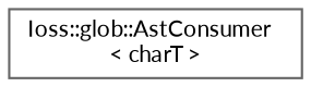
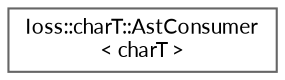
  digraph {
    rankdir=LR
    fontname=Lato
-   n1 [color=grey40 fillcolor=white fontname=Lato fontsize=10 height=0.2 label="Ioss::glob::AstConsumer\l\< charT \>" shape=box style=filled width=0.4]
+   n1 [color=grey40 fillcolor=white fontname=Lato fontsize=10 height=0.2 label="Ioss::charT::AstConsumer\l\< charT \>" shape=box style=filled width=0.4]
  }
